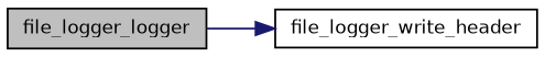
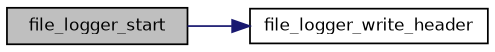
  digraph {
    rankdir=LR
    fontname="DejaVu Sans"
    node [color=black fontname="DejaVu Sans" fontsize=10 shape=record style=filled]
-   n1 [fillcolor=grey75 fontcolor=black height=0.2 label=file_logger_logger width=0.4]
+   n1 [fillcolor=grey75 fontcolor=black height=0.2 label=file_logger_start width=0.4]
    n2 [fillcolor=white height=0.2 label=file_logger_write_header width=0.4]
    n1 -> n2 [color=midnightblue fontname="DejaVu Sans" fontsize=10 labelfontname=FreeSans labelfontsize=10 style=solid]
  }
